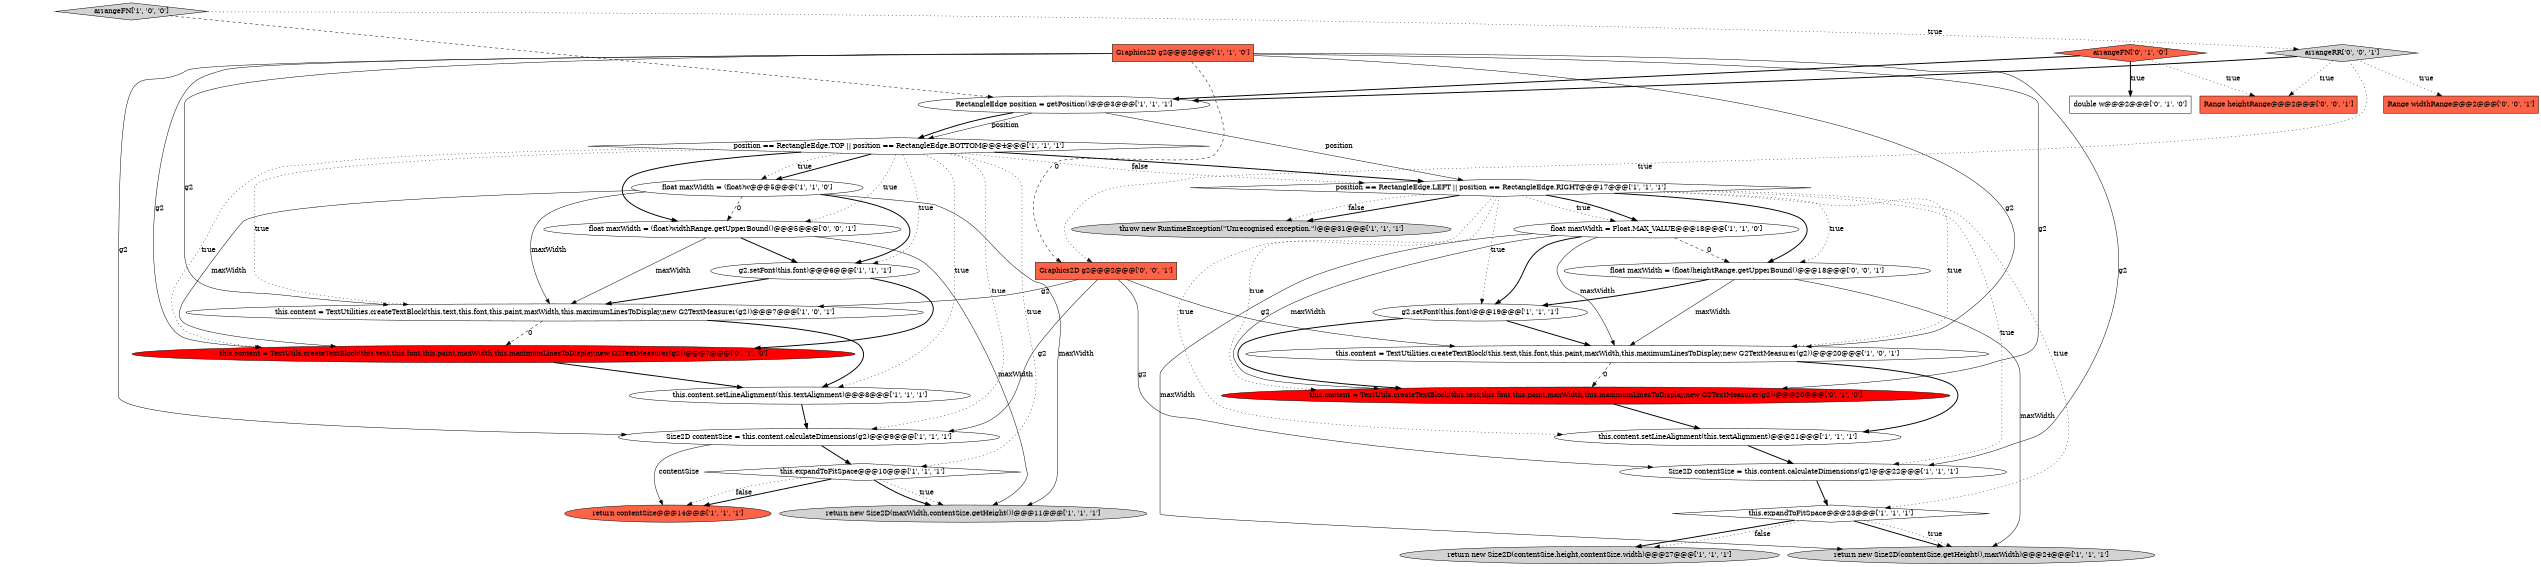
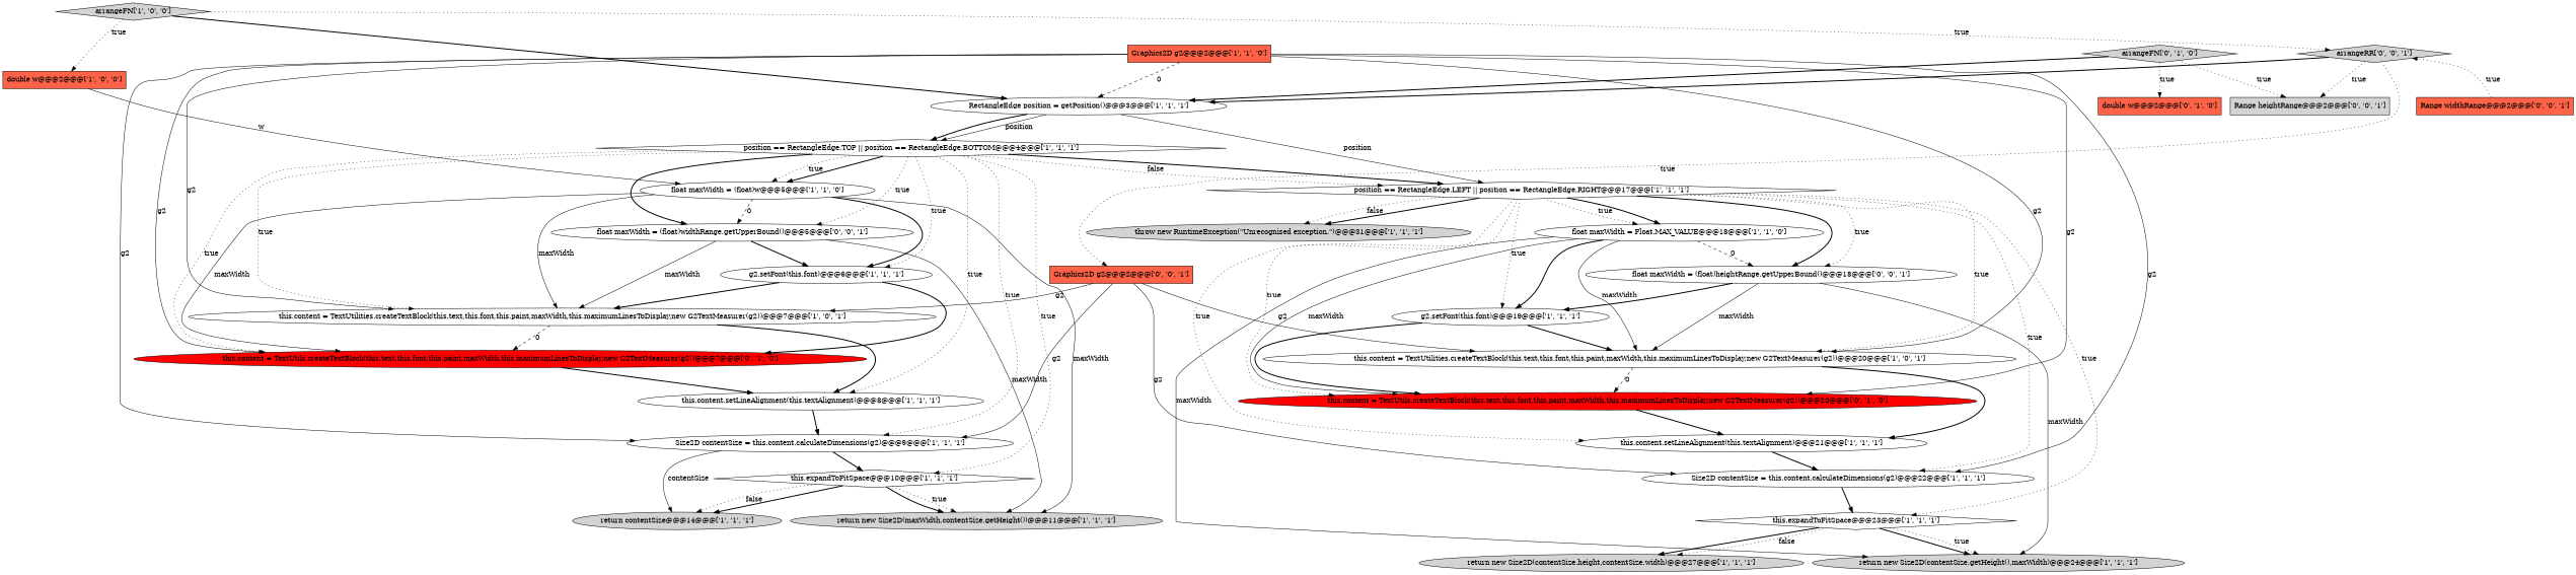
  digraph {
    node [fillcolor=white shape=ellipse style=filled]
    edge [style=bold]
-   n1 [fillcolor=tomato label="Range heightRange@@@2@@@['0', '0', '1']" shape=box]
+   n1 [fillcolor=lightgray label="Range heightRange@@@2@@@['0', '0', '1']" shape=box]
    n2 [label="this.content = TextUtilities.createTextBlock(this.text,this.font,this.paint,maxWidth,this.maximumLinesToDisplay,new G2TextMeasurer(g2))@@@7@@@['1', '0', '1']"]
    n3 [label="this.content.setLineAlignment(this.textAlignment)@@@8@@@['1', '1', '1']"]
    n4 [fillcolor=red label="this.content = TextUtils.createTextBlock(this.text,this.font,this.paint,maxWidth,this.maximumLinesToDisplay,new G2TextMeasurer(g2))@@@7@@@['0', '1', '0']"]
    n5 [label="Size2D contentSize = this.content.calculateDimensions(g2)@@@9@@@['1', '1', '1']"]
-   n6 [fillcolor=tomato label="return contentSize@@@14@@@['1', '1', '1']"]
+   n6 [fillcolor=lightgray label="return contentSize@@@14@@@['1', '1', '1']"]
    n7 [fillcolor=tomato label="Range widthRange@@@2@@@['0', '0', '1']" shape=box]
    n8 [fillcolor=lightgray label="arrangeRR['0', '0', '1']" shape=diamond]
    n9 [fillcolor=tomato label="Graphics2D g2@@@2@@@['0', '0', '1']" shape=box]
    n10 [label="RectangleEdge position = getPosition()@@@3@@@['1', '1', '1']"]
    n11 [label="this.content = TextUtilities.createTextBlock(this.text,this.font,this.paint,maxWidth,this.maximumLinesToDisplay,new G2TextMeasurer(g2))@@@20@@@['1', '0', '1']"]
    n12 [label="Size2D contentSize = this.content.calculateDimensions(g2)@@@22@@@['1', '1', '1']"]
    n13 [label="position == RectangleEdge.TOP || position == RectangleEdge.BOTTOM@@@4@@@['1', '1', '1']" shape=diamond]
    n14 [label="position == RectangleEdge.LEFT || position == RectangleEdge.RIGHT@@@17@@@['1', '1', '1']" shape=diamond]
    n15 [label="float maxWidth = Float.MAX_VALUE@@@18@@@['1', '1', '0']"]
    n16 [label="float maxWidth = (float)heightRange.getUpperBound()@@@18@@@['0', '0', '1']"]
    n17 [fillcolor=lightgray label="return new Size2D(contentSize.getHeight(),maxWidth)@@@24@@@['1', '1', '1']"]
    n18 [fillcolor=red label="this.content = TextUtils.createTextBlock(this.text,this.font,this.paint,maxWidth,this.maximumLinesToDisplay,new G2TextMeasurer(g2))@@@20@@@['0', '1', '0']"]
    n19 [label="g2.setFont(this.font)@@@19@@@['1', '1', '1']"]
    n20 [label="this.content.setLineAlignment(this.textAlignment)@@@21@@@['1', '1', '1']"]
    n21 [label="this.expandToFitSpace@@@23@@@['1', '1', '1']" shape=diamond]
    n22 [label="this.expandToFitSpace@@@10@@@['1', '1', '1']" shape=diamond]
    n23 [fillcolor=lightgray label="throw new RuntimeException(\"Unrecognised exception.\")@@@31@@@['1', '1', '1']"]
    n24 [label="float maxWidth = (float)widthRange.getUpperBound()@@@5@@@['0', '0', '1']"]
    n25 [label="g2.setFont(this.font)@@@6@@@['1', '1', '1']"]
    n26 [label="float maxWidth = (float)w@@@5@@@['1', '1', '0']"]
    n27 [fillcolor=lightgray label="return new Size2D(maxWidth,contentSize.getHeight())@@@11@@@['1', '1', '1']"]
    n28 [fillcolor=tomato label="Graphics2D g2@@@2@@@['1', '1', '0']" shape=box]
    n29 [fillcolor=lightgray label="return new Size2D(contentSize.height,contentSize.width)@@@27@@@['1', '1', '1']"]
-   n31 [label="double w@@@2@@@['0', '1', '0']" shape=box]
-   n32 [fillcolor=tomato label="arrangeFN['0', '1', '0']" shape=diamond]
+   n30 [fillcolor=tomato label="double w@@@2@@@['1', '0', '0']" shape=box]
+   n31 [fillcolor=tomato label="double w@@@2@@@['0', '1', '0']" shape=box]
+   n32 [fillcolor=lightgray label="arrangeFN['0', '1', '0']" shape=diamond]
    n33 [fillcolor=lightgray label="arrangeFN['1', '0', '0']" shape=diamond]
    n2 -> n3
    n2 -> n4 [label=0 style=dashed]
    n3 -> n5
    n4 -> n3
    n5 -> n6 [label=contentSize style=solid]
    n5 -> n22
    n8 -> n1 [label=true style=dotted]
-   n8 -> n7 [label=true style=dotted]
+   n7 -> n8 [label=true style=dotted]
    n8 -> n9 [label=true style=dotted]
    n8 -> n10
    n9 -> n2 [label=g2 style=solid]
    n9 -> n5 [label=g2 style=solid]
    n9 -> n11 [label=g2 style=solid]
    n9 -> n12 [label=g2 style=solid]
    n10 -> n13 [label=position style=solid]
    n10 -> n13
    n10 -> n14 [label=position style=solid]
    n11 -> n18 [label=0 style=dashed]
    n11 -> n20
    n12 -> n21
    n13 -> n2 [label=true style=dotted]
    n13 -> n3 [label=true style=dotted]
    n13 -> n4 [label=true style=dotted]
    n13 -> n5 [label=true style=dotted]
    n13 -> n14 [label=false style=dotted]
    n13 -> n14
    n13 -> n22 [label=true style=dotted]
    n13 -> n24 [label=true style=dotted]
    n13 -> n24
    n13 -> n25 [label=true style=dotted]
    n13 -> n26
    n13 -> n26 [label=true style=dotted]
    n14 -> n11 [label=true style=dotted]
    n14 -> n12 [label=true style=dotted]
    n14 -> n15 [label=true style=dotted]
    n14 -> n15
    n14 -> n16 [label=true style=dotted]
    n14 -> n16
    n14 -> n18 [label=true style=dotted]
    n14 -> n19 [label=true style=dotted]
    n14 -> n20 [label=true style=dotted]
    n14 -> n21 [label=true style=dotted]
    n14 -> n23
    n14 -> n23 [label=false style=dotted]
    n15 -> n11 [label=maxWidth style=solid]
    n15 -> n16 [label=0 style=dashed]
    n15 -> n17 [label=maxWidth style=solid]
    n15 -> n18 [label=maxWidth style=solid]
    n15 -> n19
    n16 -> n11 [label=maxWidth style=solid]
    n16 -> n17 [label=maxWidth style=solid]
    n16 -> n19
    n18 -> n20
    n19 -> n11
    n19 -> n18
    n20 -> n12
    n21 -> n17
    n21 -> n17 [label=true style=dotted]
    n21 -> n29
    n21 -> n29 [label=false style=dotted]
    n22 -> n6
    n22 -> n6 [label=false style=dotted]
    n22 -> n27 [label=true style=dotted]
    n22 -> n27
    n24 -> n2 [label=maxWidth style=solid]
    n24 -> n25
    n24 -> n27 [label=maxWidth style=solid]
    n25 -> n2
    n25 -> n4
    n26 -> n2 [label=maxWidth style=solid]
    n26 -> n4 [label=maxWidth style=solid]
    n26 -> n24 [label=0 style=dashed]
    n26 -> n25
    n26 -> n27 [label=maxWidth style=solid]
    n28 -> n2 [label=g2 style=solid]
    n28 -> n4 [label=g2 style=solid]
    n28 -> n5 [label=g2 style=solid]
-   n28 -> n9 [label=0 style=dashed]
+   n28 -> n10 [label=0 style=dashed]
    n28 -> n11 [label=g2 style=solid]
    n28 -> n12 [label=g2 style=solid]
    n28 -> n18 [label=g2 style=solid]
+   n30 -> n26 [label=w style=solid]
    n32 -> n1 [label=true style=dotted]
    n32 -> n10
-   n32 -> n31 [label=true]
+   n32 -> n31 [label=true style=dotted]
    n33 -> n8 [label=true style=dotted]
-   n33 -> n10 [style=dashed]
+   n33 -> n10
+   n33 -> n30 [label=true style=dotted]
  }
